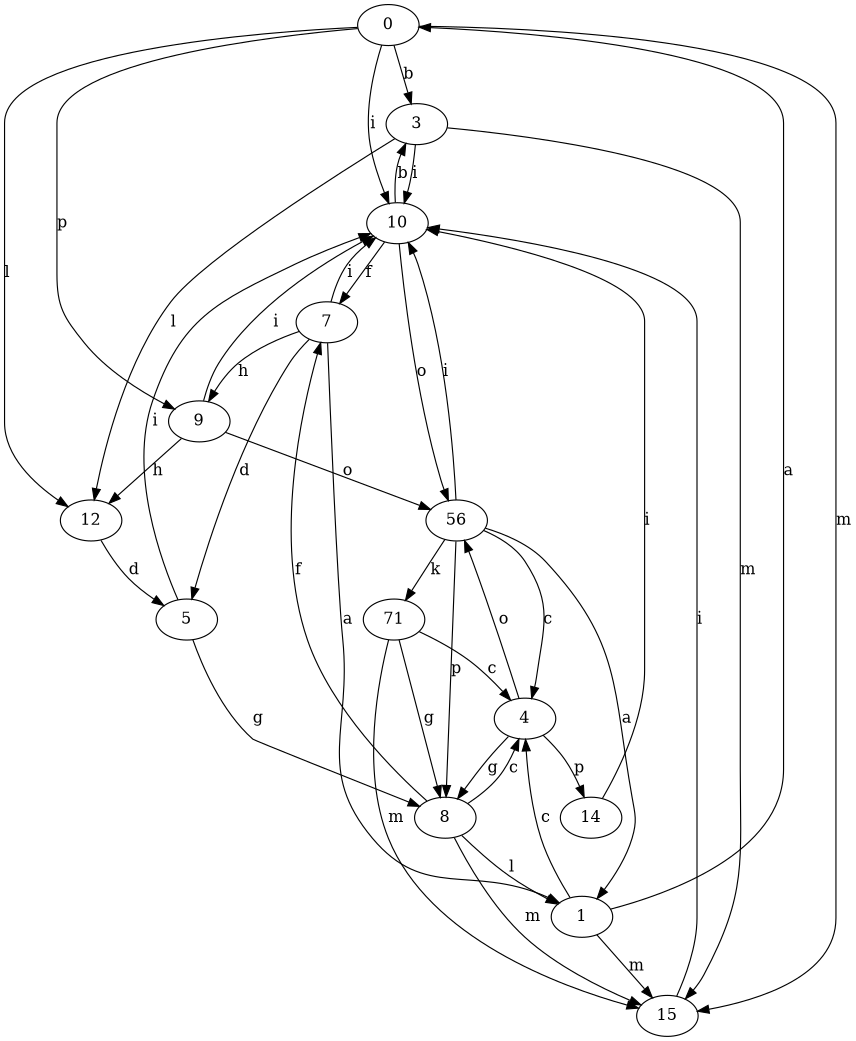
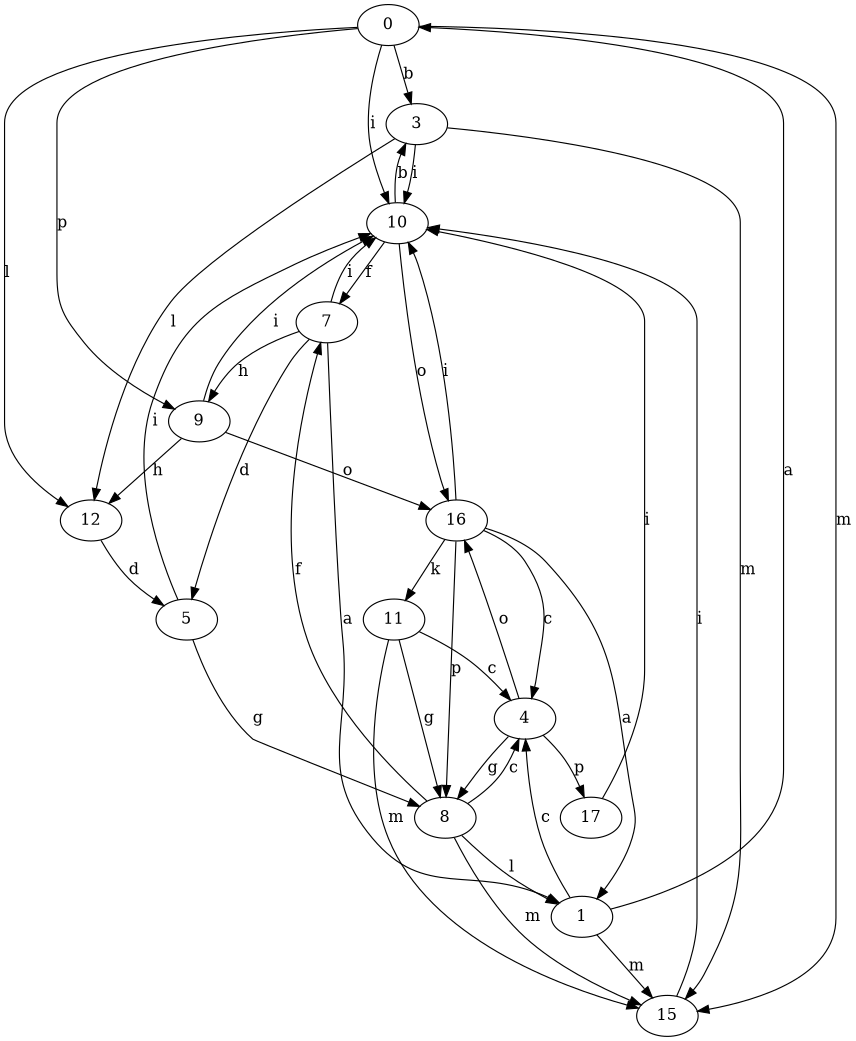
  strict digraph {
    0
    3
    9
    10
    12
    15
-   16 [label=56]
+   16
    7
    5
    1
    4
    8
-   17 [label=14]
-   11 [label=71]
+   17
+   11
    0 -> 3 [label=b]
    0 -> 9 [label=p]
    0 -> 10 [label=i]
    0 -> 12 [label=l]
    0 -> 15 [label=m]
    3 -> 10 [label=i]
    3 -> 12 [label=l]
    3 -> 15 [label=m]
    9 -> 10 [label=i]
    9 -> 12 [label=h]
    9 -> 16 [label=o]
    10 -> 3 [label=b]
    10 -> 16 [label=o]
    10 -> 7 [label=f]
    12 -> 5 [label=d]
    15 -> 10 [label=i]
    16 -> 10 [label=i]
    16 -> 1 [label=a]
    16 -> 4 [label=c]
    16 -> 8 [label=p]
    16 -> 11 [label=k]
    7 -> 9 [label=h]
    7 -> 10 [label=i]
    7 -> 5 [label=d]
    7 -> 1 [label=a]
    5 -> 10 [label=i]
    5 -> 8 [label=g]
    1 -> 0 [label=a]
    1 -> 15 [label=m]
    1 -> 4 [label=c]
    4 -> 16 [label=o]
    4 -> 8 [label=g]
    4 -> 17 [label=p]
    8 -> 15 [label=m]
    8 -> 7 [label=f]
    8 -> 1 [label=l]
    8 -> 4 [label=c]
    17 -> 10 [label=i]
    11 -> 15 [label=m]
    11 -> 4 [label=c]
    11 -> 8 [label=g]
  }
